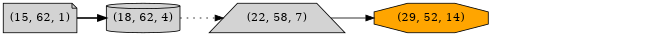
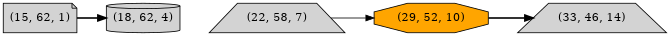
  digraph {
    rankdir=LR
    node [fillcolor=lightgrey shape=trapezium style=filled]
    edge [style=bold]
    n1 [label="(15, 62, 1)" shape=note]
    n2 [label="(18, 62, 4)" shape=cylinder]
    "(22, 58, 7)"
-   "(29, 52, 10)" [fillcolor=orange shape=octagon label="(29, 52, 14)"]
+   "(29, 52, 10)" [fillcolor=orange shape=octagon]
+   "(33, 46, 14)"
    n1 -> n2
-   n2 -> "(22, 58, 7)" [style=dotted]
    "(22, 58, 7)" -> "(29, 52, 10)" [style=solid]
+   "(29, 52, 10)" -> "(33, 46, 14)"
  }
